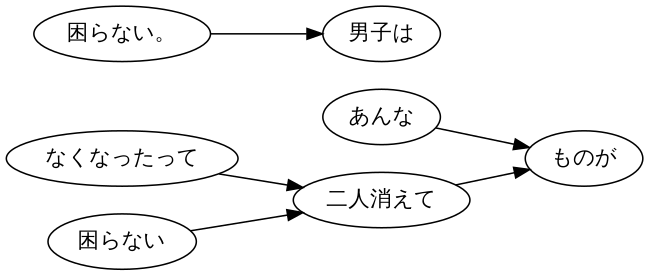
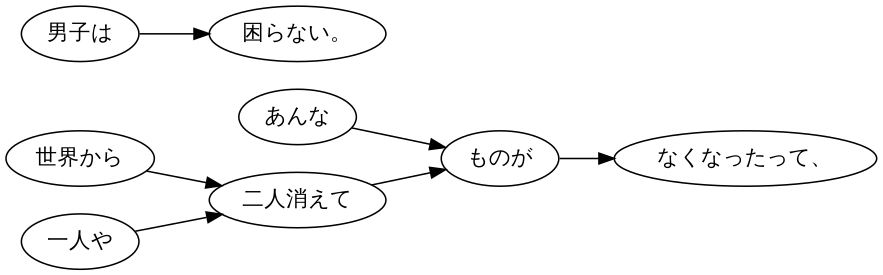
  digraph {
    rankdir=LR
    n1 [label="あんな"]
    n2 [label="ものが"]
-   n4 [label="なくなったって"]
+   n3 [label="なくなったって、"]
+   n4 [label="世界から"]
    n5 [label="二人消えて"]
-   n6 [label="困らない"]
+   n6 [label="一人や"]
    n7 [label="困らない。"]
    n8 [label="男子は"]
    n1 -> n2
+   n2 -> n3
    n4 -> n5
    n5 -> n2
    n6 -> n5
-   n7 -> n8
+   n8 -> n7
  }
